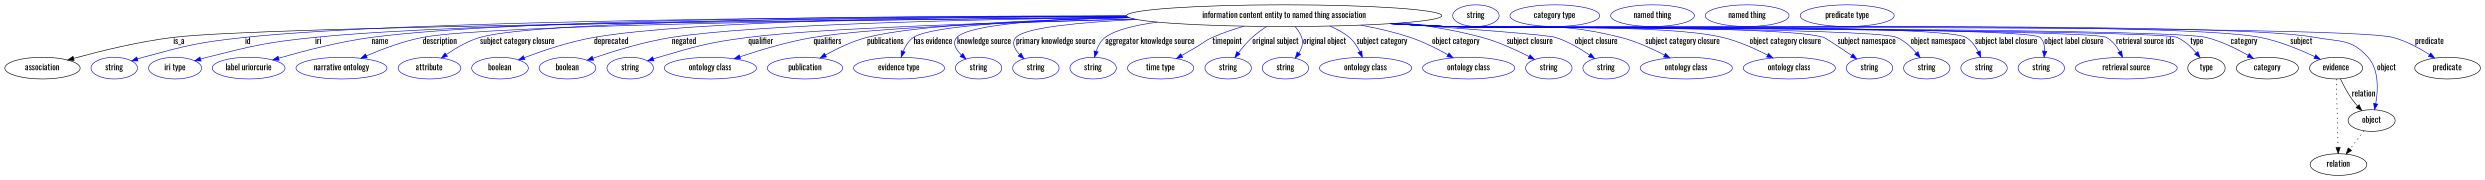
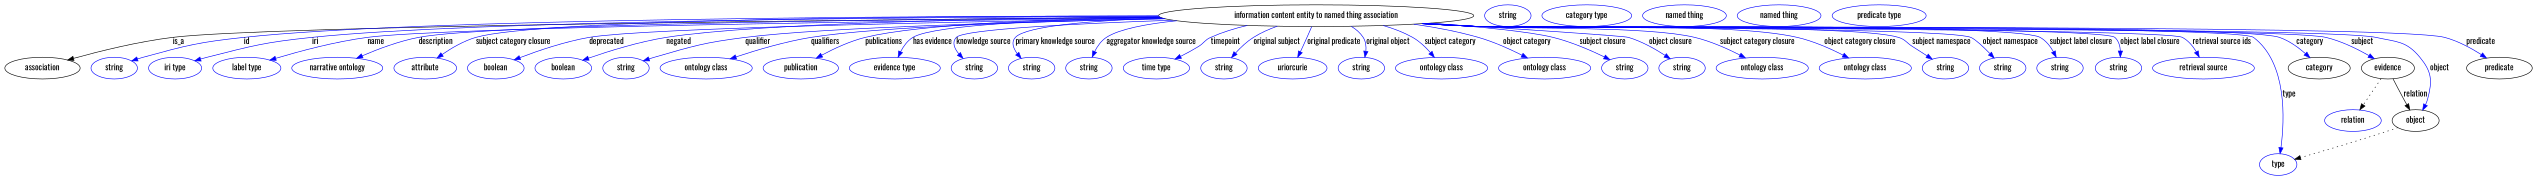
  digraph {
    fontname=Oswald
    node [fontname=Oswald color=blue]
    edge [fontname=Oswald color=blue style=solid]
    n1 [height=0.5 label="information content entity to named thing association" width=7.2577 color=""]
    association [height=0.5 width=1.7332 color=""]
    n3 [height=0.5 label=string width=1.0652]
    n4 [height=0.5 label="iri type" width=1.2277]
-   n5 [height=0.5 label="label uriorcurie" width=1.5707]
+   n5 [height=0.5 label="label type" width=1.5707]
    n6 [height=0.5 label="narrative ontology" width=2.0943]
    n7 [height=0.5 label=attribute width=1.4443]
    n8 [height=0.5 label=boolean width=1.2999]
    n9 [height=0.5 label=boolean width=1.2999]
    n10 [height=0.5 label=string width=1.0652]
    n11 [height=0.5 label="ontology class" width=2.1304]
    n12 [height=0.5 label=publication width=1.7332]
    n13 [height=0.5 label="evidence type" width=2.0943]
    n14 [height=0.5 label=string width=1.0652]
    n15 [height=0.5 label=string width=1.0652]
    n16 [height=0.5 label=string width=1.0652]
    n17 [height=0.5 label="time type" width=1.5346]
    n18 [height=0.5 label=string width=1.0652]
+   n19 [height=0.5 label=uriorcurie width=1.5887]
    n20 [height=0.5 label=string width=1.0652]
    n21 [height=0.5 label="ontology class" width=2.1304]
    n22 [height=0.5 label="ontology class" width=2.1304]
    n23 [height=0.5 label=string width=1.0652]
    n24 [height=0.5 label=string width=1.0652]
    n25 [height=0.5 label="ontology class" width=2.1304]
    n26 [height=0.5 label="ontology class" width=2.1304]
    n27 [height=0.5 label=string width=1.0652]
    n28 [height=0.5 label=string width=1.0652]
    n29 [height=0.5 label=string width=1.0652]
    n30 [height=0.5 label=string width=1.0652]
    n31 [height=0.5 label="retrieval source" width=2.347]
-   type [height=0.5 width=0.86659 color=""]
+   type [height=0.5 width=0.86659]
    category [height=0.5 width=1.4263 color=""]
    n34 [height=0.5 label=evidence width=1.2277 color=""]
    object [height=0.5 width=1.0832 color=""]
    predicate [height=0.5 width=1.5165 color=""]
-   relation [height=0.5 width=1.2999 color=""]
+   relation [height=0.5 width=1.2999]
    n38 [height=0.5 label=string width=1.0652]
    n39 [height=0.5 label="category type" width=2.0762]
    n40 [height=0.5 label="named thing" width=1.9318]
    n41 [height=0.5 label="named thing" width=1.9318]
    n42 [height=0.5 label="predicate type" width=2.1665]
    n1 -> association [label=is_a color="" style=""]
    n1 -> n3 [label=id]
    n1 -> n4 [label=iri]
    n1 -> n5 [label=name]
    n1 -> n6 [label=description]
    n1 -> n7 [label="subject category closure"]
    n1 -> n8 [label=deprecated]
    n1 -> n9 [label=negated]
    n1 -> n10 [label=qualifier]
    n1 -> n11 [label=qualifiers]
    n1 -> n12 [label=publications]
    n1 -> n13 [label="has evidence"]
    n1 -> n14 [label="knowledge source"]
    n1 -> n15 [label="primary knowledge source"]
    n1 -> n16 [label="aggregator knowledge source"]
    n1 -> n17 [label=timepoint]
    n1 -> n18 [label="original subject"]
+   n1 -> n19 [label="original predicate"]
    n1 -> n20 [label="original object"]
    n1 -> n21 [label="subject category"]
    n1 -> n22 [label="object category"]
    n1 -> n23 [label="subject closure"]
    n1 -> n24 [label="object closure"]
    n1 -> n25 [label="subject category closure"]
    n1 -> n26 [label="object category closure"]
    n1 -> n27 [label="subject namespace"]
    n1 -> n28 [label="object namespace"]
    n1 -> n29 [label="subject label closure"]
    n1 -> n30 [label="object label closure"]
    n1 -> n31 [label="retrieval source ids"]
    n1 -> type [label=type]
    n1 -> category [label=category]
    n1 -> n34 [label=subject]
    n1 -> object [label=object]
    n1 -> predicate [label=predicate]
    n34 -> object [label=relation color="" style=""]
    n34 -> relation [style=dotted color=""]
-   object -> relation [style=dotted color=""]
+   object -> type [style=dotted color=""]
  }
